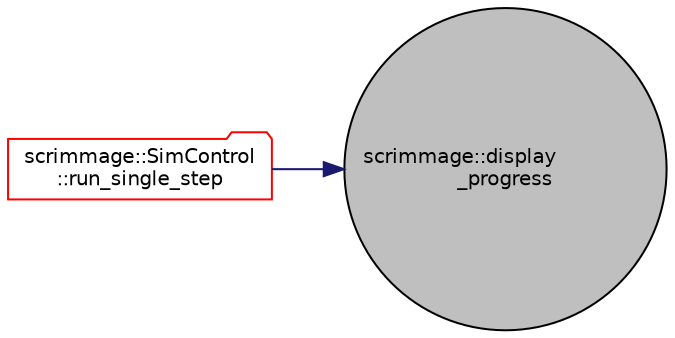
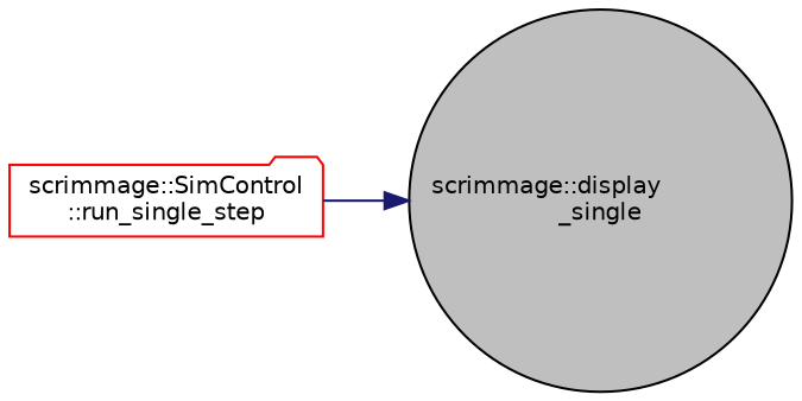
  digraph {
    rankdir=RL
    node [fontname=Helvetica fontsize=10 style=filled]
-   n1 [color=black fillcolor=grey75 fontcolor=black height=0.2 label="scrimmage::display\l_progress" shape=circle width=0.4]
+   n1 [color=black fillcolor=grey75 fontcolor=black height=0.2 label="scrimmage::display\l_single" shape=circle width=0.4]
    n2 [color=red fillcolor=white height=0.2 label="scrimmage::SimControl\l::run_single_step" shape=folder width=0.4]
    n1 -> n2 [color=midnightblue dir=back fontname=Helvetica fontsize=10 labelfontname=Helvetica labelfontsize=10 style=solid]
  }
